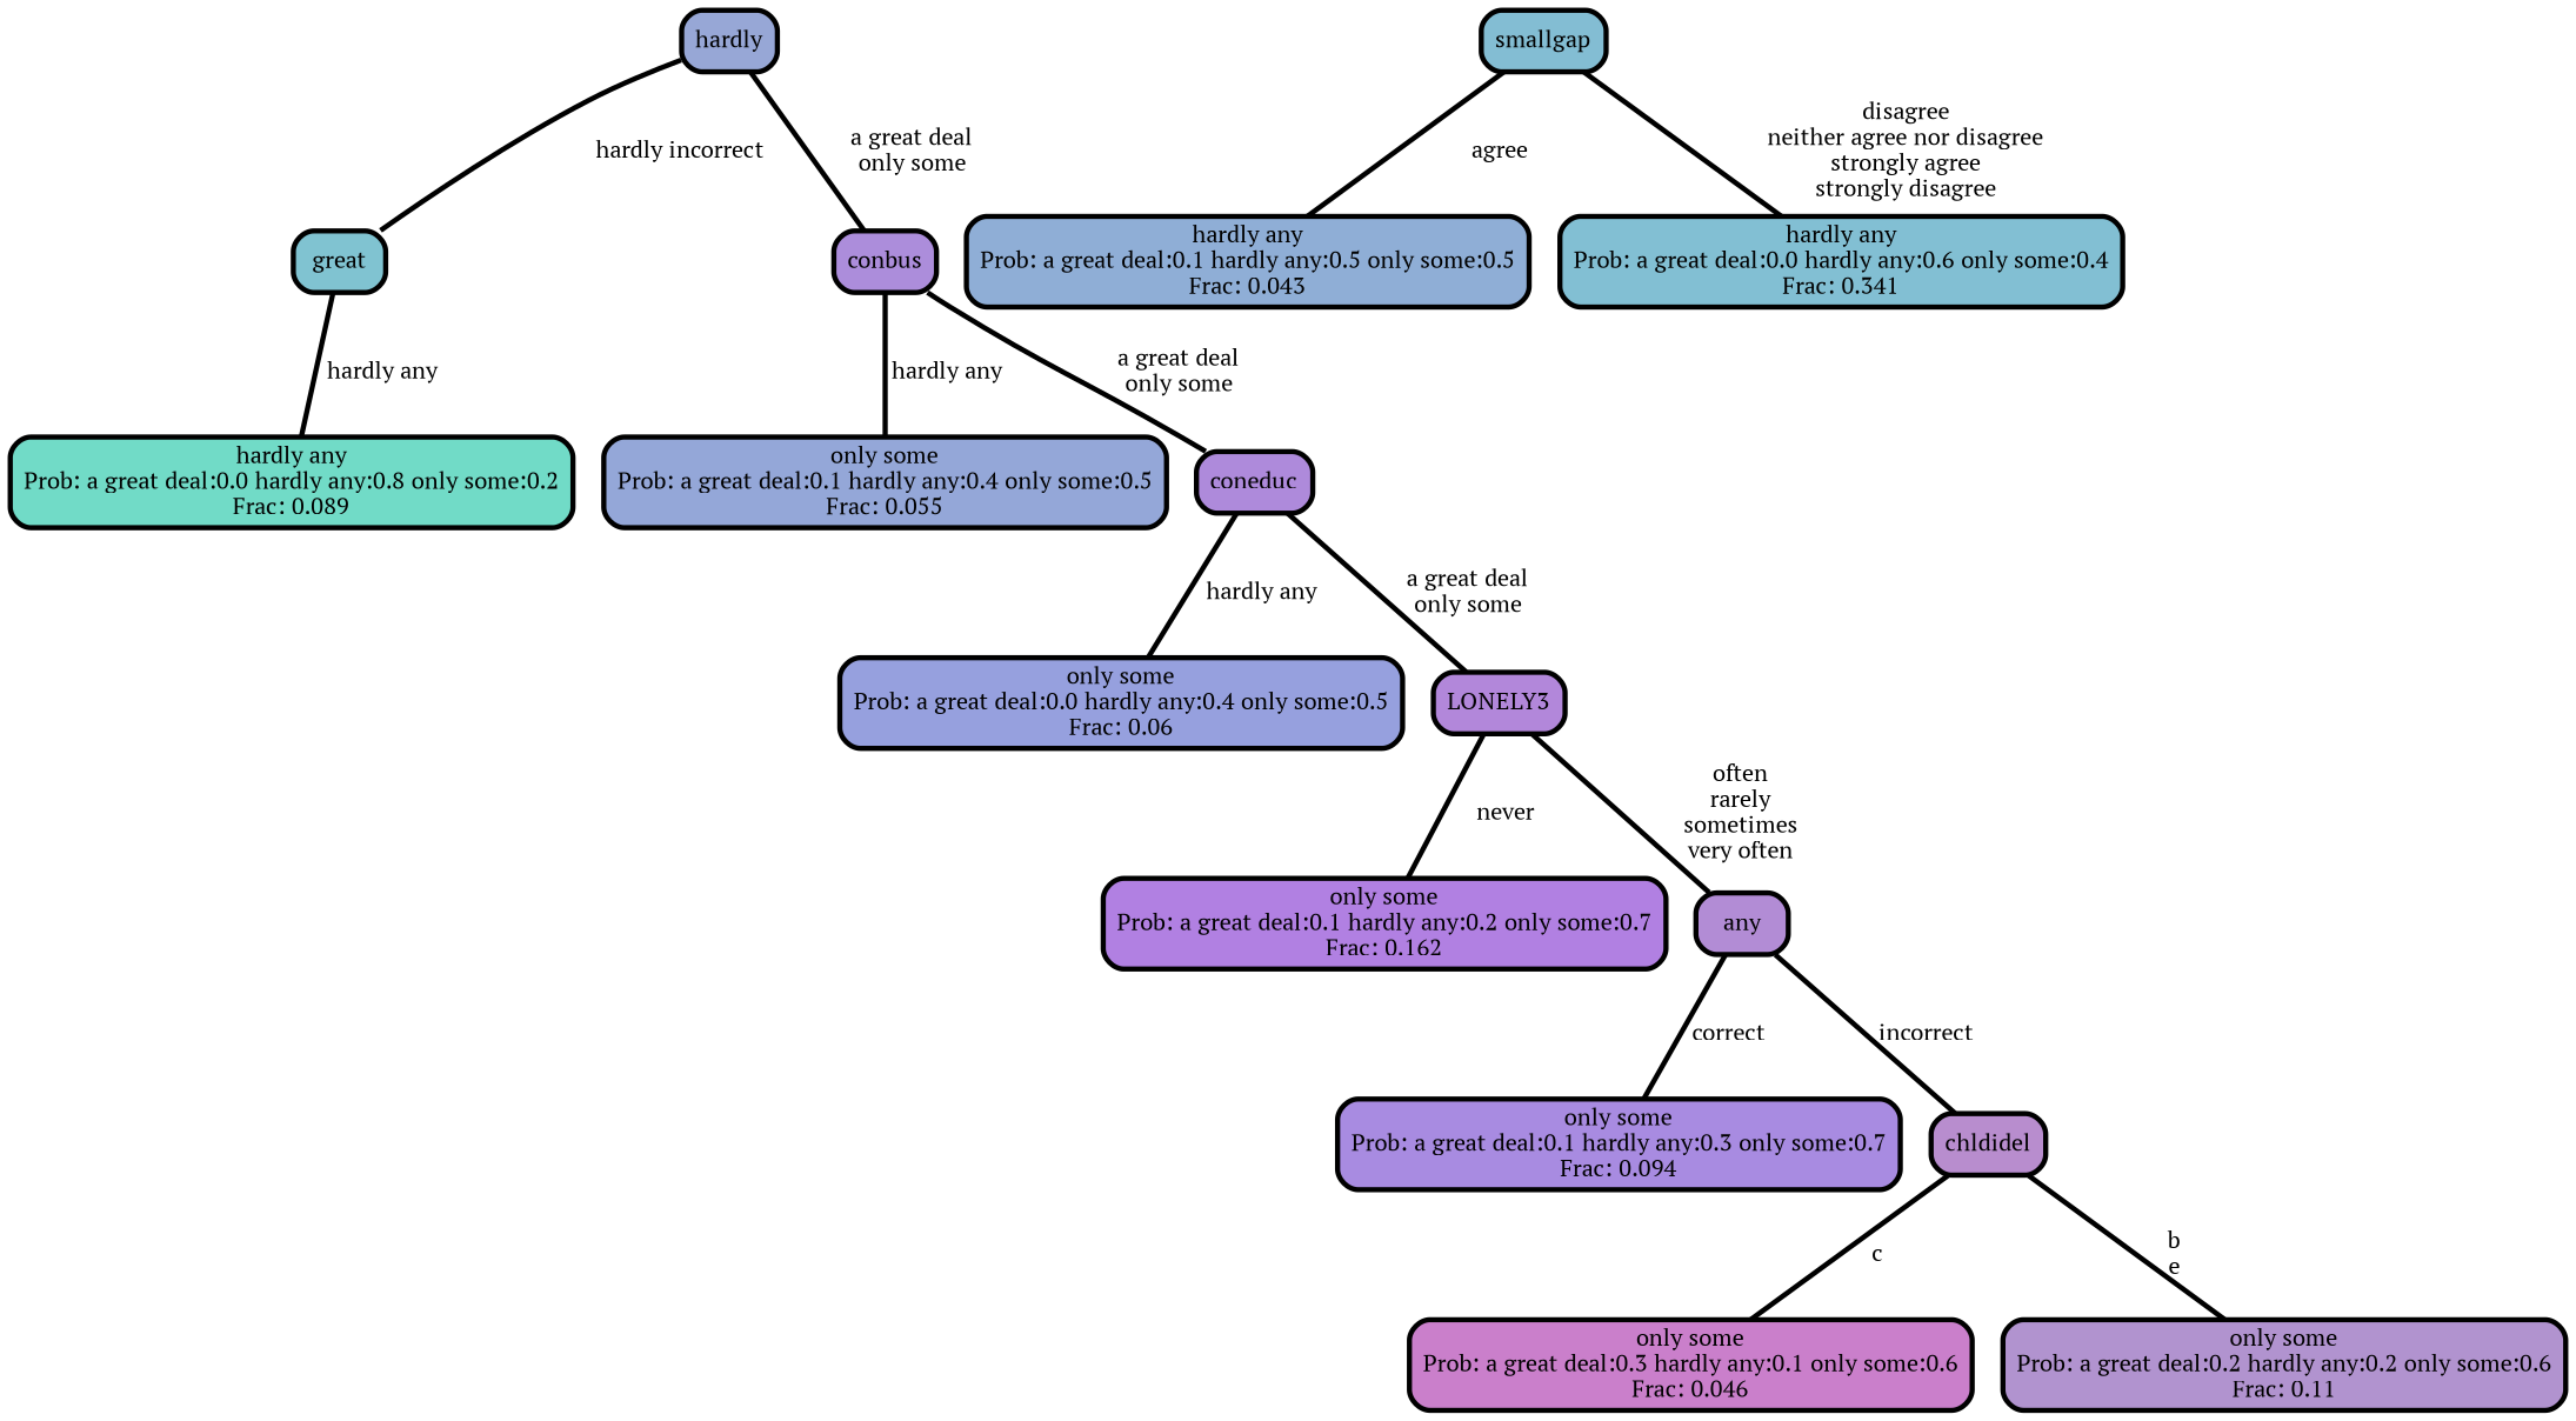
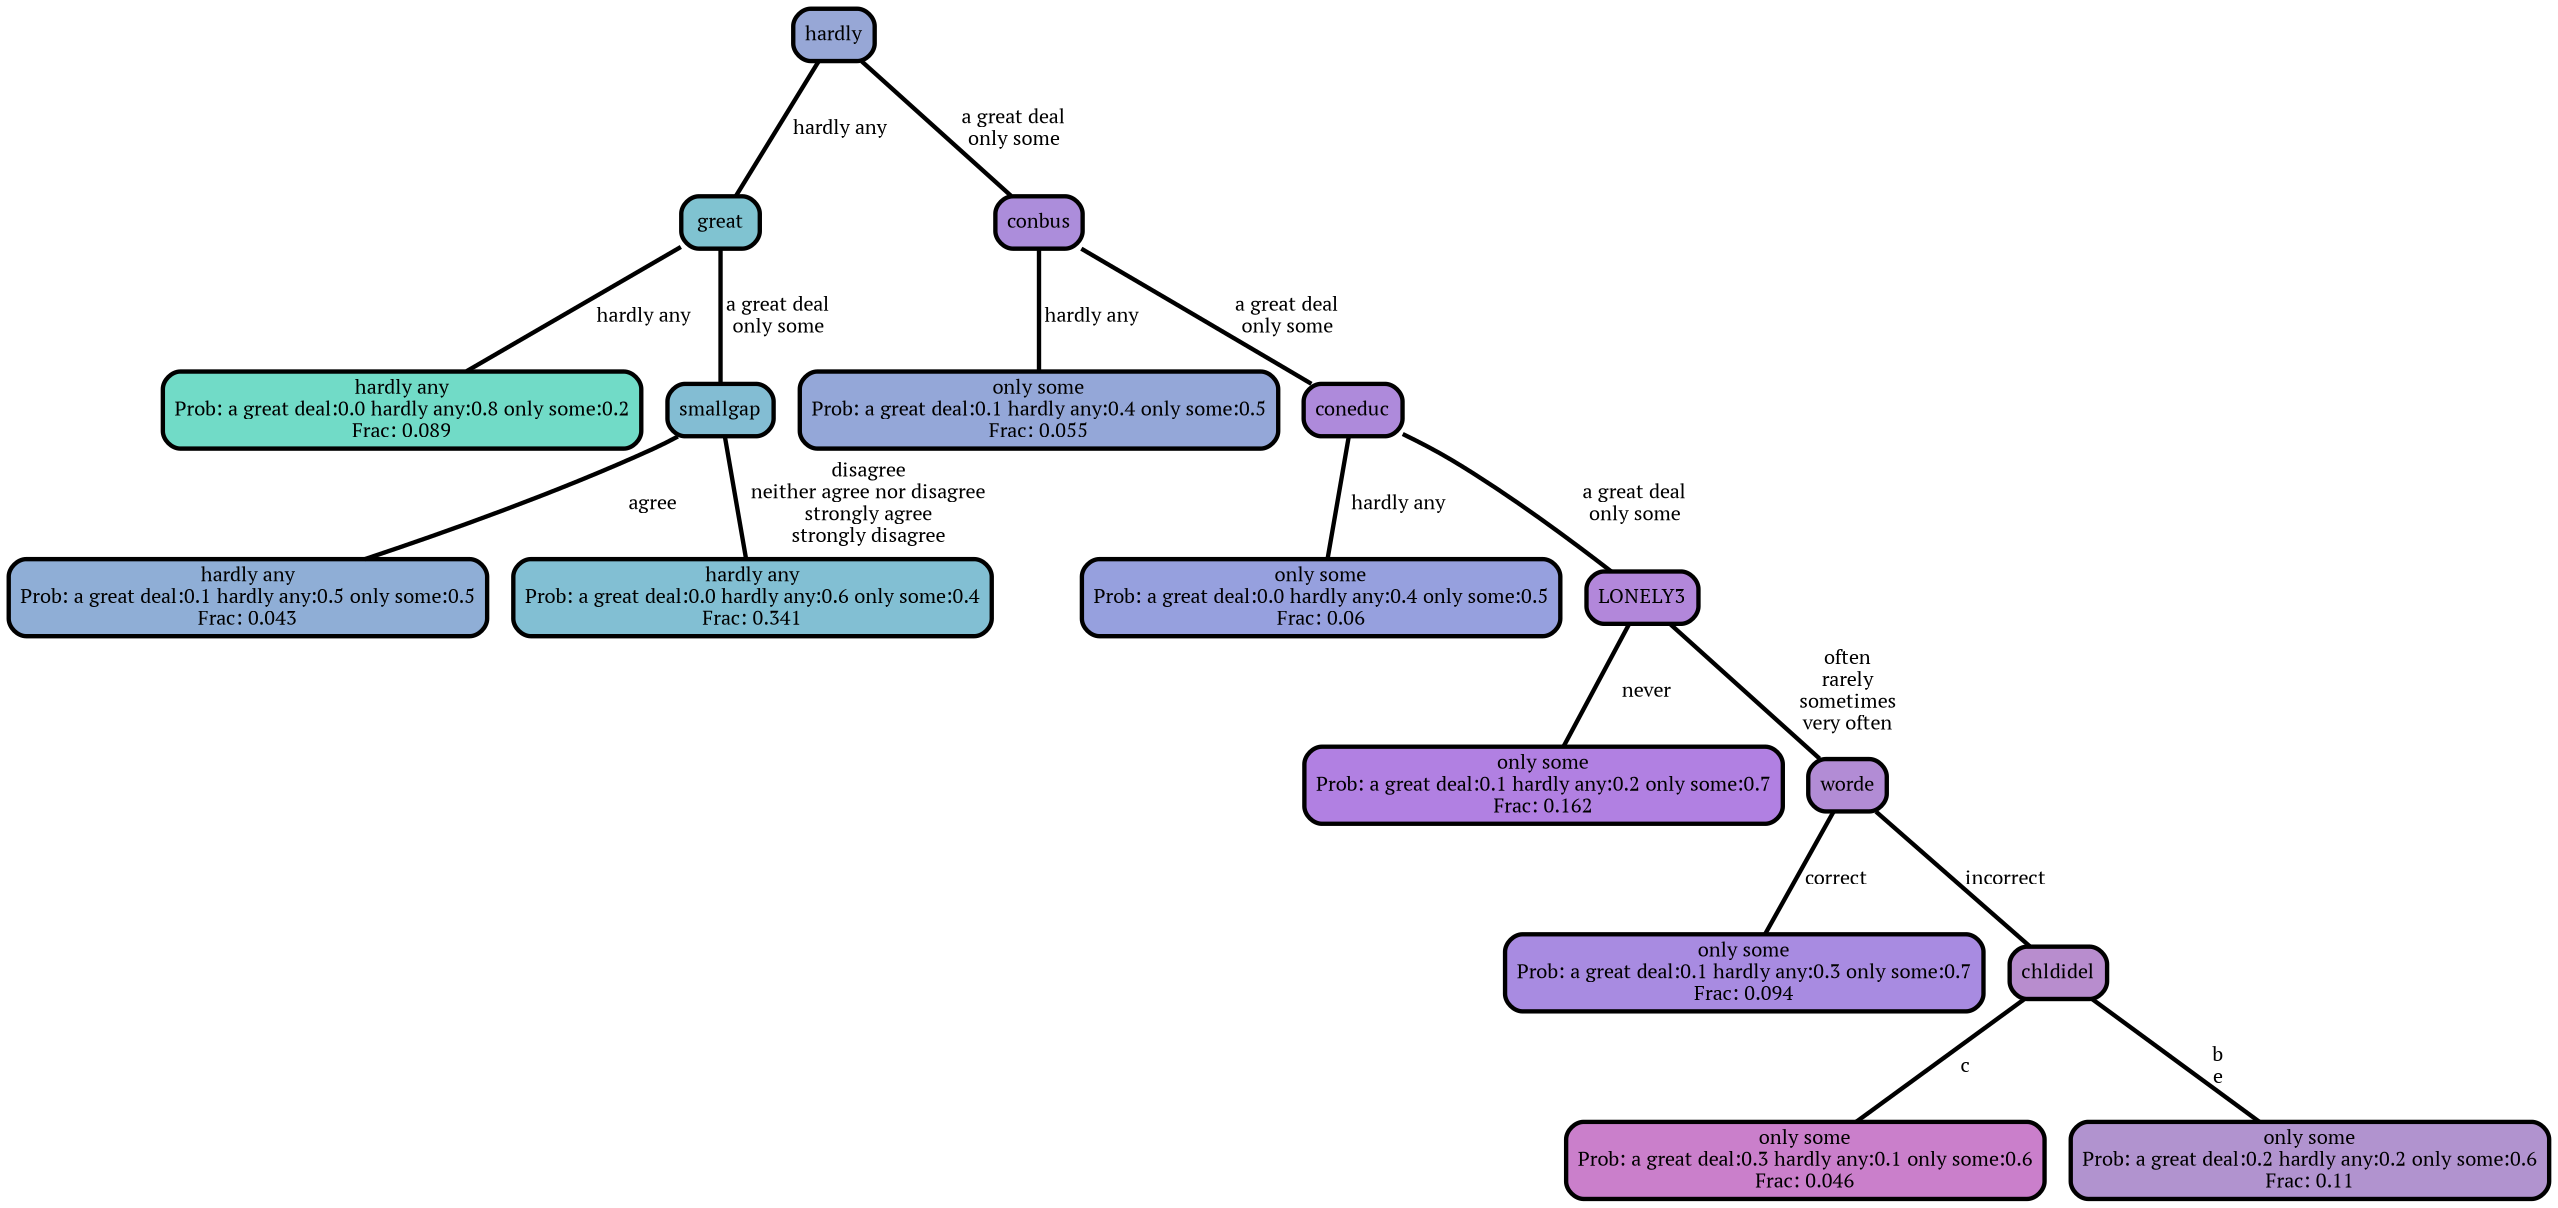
  graph {
    fontname="PT Serif"
    ranksep="0 equally"
    splines=straight
    node [color=black fontcolor=black fontname="PT Serif" penwidth=3 shape=box style="filled, rounded"]
    edge [color=black fontname="PT Serif" penwidth=3]
    n1 [fillcolor="#71dbc7" label="hardly any\nProb: a great deal:0.0 hardly any:0.8 only some:0.2\nFrac: 0.089"]
    n2 [fillcolor="#80c3d1" label=great]
    n3 [fillcolor="#83bdd3" label=smallgap]
    n4 [fillcolor="#8faed6" label="hardly any\nProb: a great deal:0.1 hardly any:0.5 only some:0.5\nFrac: 0.043"]
    n5 [fillcolor="#82bfd3" label="hardly any\nProb: a great deal:0.0 hardly any:0.6 only some:0.4\nFrac: 0.341"]
    n6 [fillcolor="#97a7d6" label=hardly]
    n7 [fillcolor="#ac8ddb" label=conbus]
    n8 [fillcolor="#94a7d8" label="only some\nProb: a great deal:0.1 hardly any:0.4 only some:0.5\nFrac: 0.055"]
    n9 [fillcolor="#ae8adb" label=coneduc]
    n10 [fillcolor="#96a0de" label="only some\nProb: a great deal:0.0 hardly any:0.4 only some:0.5\nFrac: 0.06"]
    n11 [fillcolor="#b287da" label=LONELY3]
    n12 [fillcolor="#b180e2" label="only some\nProb: a great deal:0.1 hardly any:0.2 only some:0.7\nFrac: 0.162"]
-   n13 [fillcolor="#b28cd5" label=any]
+   n13 [fillcolor="#b28cd5" label=worde]
    n14 [fillcolor="#a88be1" label="only some\nProb: a great deal:0.1 hardly any:0.3 only some:0.7\nFrac: 0.094"]
    n15 [fillcolor="#b88dce" label=chldidel]
    n16 [fillcolor="#ca7fcb" label="only some\nProb: a great deal:0.3 hardly any:0.1 only some:0.6\nFrac: 0.046"]
    n17 [fillcolor="#b193cf" label="only some\nProb: a great deal:0.2 hardly any:0.2 only some:0.6\nFrac: 0.11"]
    subgraph sub_1 {
      rank=same
    }
    n2 -- n1 [label=" hardly any"]
+   n2 -- n3 [label=" a great deal\n only some"]
    n3 -- n4 [label=" agree"]
    n3 -- n5 [label=" disagree\n neither agree nor disagree\n strongly agree\n strongly disagree"]
-   n6 -- n2 [label=" hardly incorrect"]
+   n6 -- n2 [label=" hardly any"]
    n6 -- n7 [label=" a great deal\n only some"]
    n7 -- n8 [label=" hardly any"]
    n7 -- n9 [label=" a great deal\n only some"]
    n9 -- n10 [label=" hardly any"]
    n9 -- n11 [label=" a great deal\n only some"]
    n11 -- n12 [label=" never"]
    n11 -- n13 [label=" often\n rarely\n sometimes\n very often"]
    n13 -- n14 [label=" correct"]
    n13 -- n15 [label=" incorrect"]
    n15 -- n16 [label=" c"]
    n15 -- n17 [label=" b\n e"]
  }
